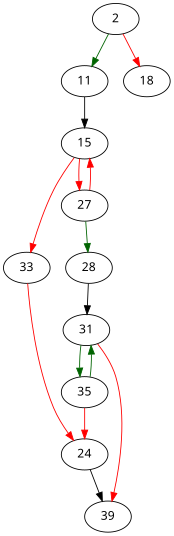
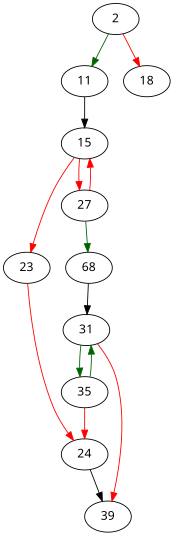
  strict digraph {
    fontname="Noto Sans"
    node [fontname="Noto Sans"]
    edge [color=red cond=false fontname="Noto Sans"]
    2 [entry=true]
    11
    n3 [label=18]
    15
-   23 [label=33]
+   23
    27
    24
-   28
+   28 [label=68]
    31
    39
    35
    2 -> 11 [color=darkgreen cond=true]
    2 -> n3
    11 -> 15 [color="" cond=""]
    15 -> 23 [cond=true]
    15 -> 27
    23 -> 24
    27 -> 15
    27 -> 28 [color=darkgreen cond=true]
    24 -> 39 [color="" cond=""]
    28 -> 31 [color="" cond=""]
    31 -> 39
    31 -> 35 [color=darkgreen cond=true]
    35 -> 24
    35 -> 31 [color=darkgreen cond=true]
  }
